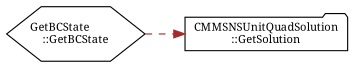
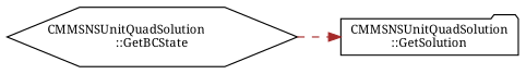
  digraph {
    rankdir=LR
    fontname="Noto Serif"
    node [color=black fillcolor=white fontname="Noto Serif" fontsize=10 style=filled]
-   n1 [fontcolor=black height=0.2 label="GetBCState\l::GetBCState" shape=hexagon width=0.4]
+   n1 [fontcolor=black height=0.2 label="CMMSNSUnitQuadSolution\l::GetBCState" shape=hexagon width=0.4]
    n2 [height=0.2 label="CMMSNSUnitQuadSolution\l::GetSolution" shape=folder width=0.4]
    n1 -> n2 [color=brown fontname="Noto Serif" fontsize=10 labelfontname=Helvetica labelfontsize=10 style=dashed]
  }
